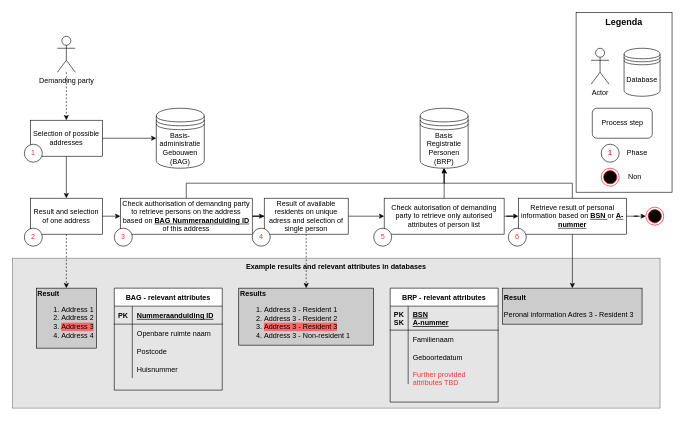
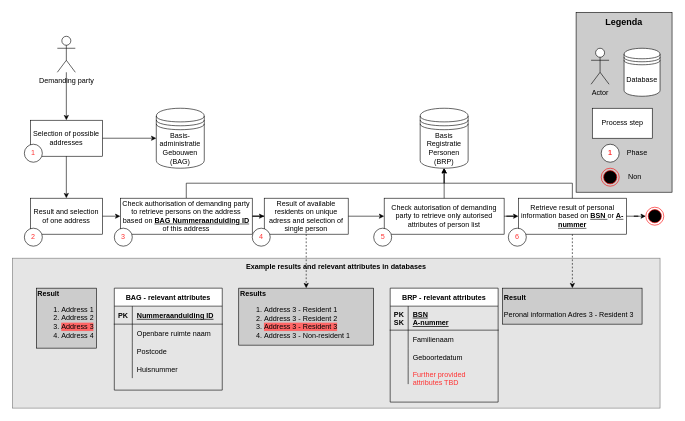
  <mxCell id="0" />
  <mxCell id="1" parent="0" />
  <mxCell id="2" value="Example results and relevant attributes in databases" style="rounded=0;whiteSpace=wrap;html=1;labelBackgroundColor=none;strokeColor=default;fillColor=#CCCCCC;opacity=50;horizontal=1;verticalAlign=top;fontStyle=1" parent="1" vertex="1"><mxGeometry y="430" width="1080" height="250" as="geometry" x="20" /></mxCell>
  <mxCell id="3" value="" style="edgeStyle=orthogonalEdgeStyle;rounded=0;orthogonalLoop=1;jettySize=auto;html=1;entryX=0;entryY=0.5;entryDx=0;entryDy=0;" parent="1" source="4" target="53" edge="1"><mxGeometry relative="1" as="geometry"><mxPoint x="0" y="230" as="targetPoint" /></mxGeometry></mxCell>
  <mxCell id="4" value="Selection of possible addresses" style="rounded=0;whiteSpace=wrap;html=1;" parent="1" vertex="1"><mxGeometry x="50" y="200" width="120" height="60" as="geometry" /></mxCell>
  <mxCell id="5" value="" style="edgeStyle=orthogonalEdgeStyle;rounded=0;orthogonalLoop=1;jettySize=auto;html=1;exitX=0.5;exitY=1;exitDx=0;exitDy=0;entryX=0.5;entryY=0;entryDx=0;entryDy=0;" parent="1" source="4" target="45" edge="1"><mxGeometry relative="1" as="geometry"><mxPoint x="110" y="330" as="targetPoint" /></mxGeometry></mxCell>
  <mxCell id="6" value="&lt;div&gt;&lt;b&gt;Result&lt;/b&gt;&lt;/div&gt;&lt;ol&gt;&lt;li&gt;&lt;span&gt;Address 1&lt;/span&gt;&lt;/li&gt;&lt;li&gt;&lt;span&gt;Address&amp;nbsp;2&lt;/span&gt;&lt;/li&gt;&lt;li&gt;&lt;span style=&quot;background-color: rgb(255 , 102 , 102)&quot;&gt;Address&amp;nbsp;3&lt;/span&gt;&lt;/li&gt;&lt;li&gt;&lt;span&gt;Address&amp;nbsp;4&lt;/span&gt;&lt;/li&gt;&lt;/ol&gt;" style="text;strokeColor=default;fillColor=#CCCCCC;html=1;whiteSpace=wrap;verticalAlign=middle;overflow=hidden;" parent="1" vertex="1"><mxGeometry x="60" y="480" width="100" height="100" as="geometry" /></mxCell>
  <mxCell id="7" value="BAG - relevant attributes" style="shape=table;startSize=30;container=1;collapsible=1;childLayout=tableLayout;fixedRows=1;rowLines=0;fontStyle=1;align=center;resizeLast=1;labelBackgroundColor=none;" parent="1" vertex="1"><mxGeometry x="190" y="480" width="180" height="170" as="geometry" /></mxCell>
  <mxCell id="8" value="" style="shape=tableRow;horizontal=0;startSize=0;swimlaneHead=0;swimlaneBody=0;fillColor=none;collapsible=0;dropTarget=0;points=[[0,0.5],[1,0.5]];portConstraint=eastwest;top=0;left=0;right=0;bottom=1;labelBackgroundColor=#FF6666;" parent="7" vertex="1"><mxGeometry y="30" width="180" height="30" as="geometry" /></mxCell>
  <mxCell id="9" value="PK" style="shape=partialRectangle;connectable=0;fillColor=none;top=0;left=0;bottom=0;right=0;fontStyle=1;overflow=hidden;labelBackgroundColor=none;" parent="8" vertex="1"><mxGeometry width="30" height="30" as="geometry"><mxRectangle width="30" height="30" as="alternateBounds" /></mxGeometry></mxCell>
  <mxCell id="10" value="Nummeraanduiding ID" style="shape=partialRectangle;connectable=0;fillColor=none;top=0;left=0;bottom=0;right=0;align=left;spacingLeft=6;fontStyle=5;overflow=hidden;labelBackgroundColor=none;" parent="8" vertex="1"><mxGeometry x="30" width="150" height="30" as="geometry"><mxRectangle width="150" height="30" as="alternateBounds" /></mxGeometry></mxCell>
  <mxCell id="11" value="" style="shape=tableRow;horizontal=0;startSize=0;swimlaneHead=0;swimlaneBody=0;fillColor=none;collapsible=0;dropTarget=0;points=[[0,0.5],[1,0.5]];portConstraint=eastwest;top=0;left=0;right=0;bottom=0;labelBackgroundColor=#FF6666;" parent="7" vertex="1"><mxGeometry y="60" width="180" height="30" as="geometry" /></mxCell>
  <mxCell id="12" value="" style="shape=partialRectangle;connectable=0;fillColor=none;top=0;left=0;bottom=0;right=0;editable=1;overflow=hidden;labelBackgroundColor=#FF6666;" parent="11" vertex="1"><mxGeometry width="30" height="30" as="geometry"><mxRectangle width="30" height="30" as="alternateBounds" /></mxGeometry></mxCell>
  <mxCell id="13" value="Openbare ruimte naam" style="shape=partialRectangle;connectable=0;fillColor=none;top=0;left=0;bottom=0;right=0;align=left;spacingLeft=6;overflow=hidden;labelBackgroundColor=none;" parent="11" vertex="1"><mxGeometry x="30" width="150" height="30" as="geometry"><mxRectangle width="150" height="30" as="alternateBounds" /></mxGeometry></mxCell>
  <mxCell id="14" value="" style="shape=tableRow;horizontal=0;startSize=0;swimlaneHead=0;swimlaneBody=0;fillColor=none;collapsible=0;dropTarget=0;points=[[0,0.5],[1,0.5]];portConstraint=eastwest;top=0;left=0;right=0;bottom=0;labelBackgroundColor=#FF6666;" parent="7" vertex="1"><mxGeometry y="90" width="180" height="30" as="geometry" /></mxCell>
  <mxCell id="15" value="" style="shape=partialRectangle;connectable=0;fillColor=none;top=0;left=0;bottom=0;right=0;editable=1;overflow=hidden;labelBackgroundColor=#FF6666;" parent="14" vertex="1"><mxGeometry width="30" height="30" as="geometry"><mxRectangle width="30" height="30" as="alternateBounds" /></mxGeometry></mxCell>
  <mxCell id="16" value="Postcode" style="shape=partialRectangle;connectable=0;fillColor=none;top=0;left=0;bottom=0;right=0;align=left;spacingLeft=6;overflow=hidden;labelBackgroundColor=none;" parent="14" vertex="1"><mxGeometry x="30" width="150" height="30" as="geometry"><mxRectangle width="150" height="30" as="alternateBounds" /></mxGeometry></mxCell>
  <mxCell id="17" value="" style="shape=tableRow;horizontal=0;startSize=0;swimlaneHead=0;swimlaneBody=0;fillColor=none;collapsible=0;dropTarget=0;points=[[0,0.5],[1,0.5]];portConstraint=eastwest;top=0;left=0;right=0;bottom=0;labelBackgroundColor=#FF6666;" parent="7" vertex="1"><mxGeometry y="120" width="180" height="30" as="geometry" /></mxCell>
  <mxCell id="18" value="" style="shape=partialRectangle;connectable=0;fillColor=none;top=0;left=0;bottom=0;right=0;editable=1;overflow=hidden;labelBackgroundColor=#FF6666;" parent="17" vertex="1"><mxGeometry width="30" height="30" as="geometry"><mxRectangle width="30" height="30" as="alternateBounds" /></mxGeometry></mxCell>
  <mxCell id="19" value="Huisnummer" style="shape=partialRectangle;connectable=0;fillColor=none;top=0;left=0;bottom=0;right=0;align=left;spacingLeft=6;overflow=hidden;labelBackgroundColor=none;" parent="17" vertex="1"><mxGeometry x="30" width="150" height="30" as="geometry"><mxRectangle width="150" height="30" as="alternateBounds" /></mxGeometry></mxCell>
  <mxCell id="20" value="" style="endArrow=classic;html=1;rounded=0;entryX=0;entryY=0.5;entryDx=0;entryDy=0;exitX=1;exitY=0.5;exitDx=0;exitDy=0;" parent="1" source="45" target="24" edge="1"><mxGeometry width="50" height="50" relative="1" as="geometry"><mxPoint x="210" y="410" as="sourcePoint" /><mxPoint x="260" y="380" as="targetPoint" /></mxGeometry></mxCell>
  <mxCell id="21" value="" style="edgeStyle=orthogonalEdgeStyle;rounded=0;orthogonalLoop=1;jettySize=auto;html=1;exitX=0.5;exitY=1;exitDx=0;exitDy=0;dashed=1;" parent="1" source="47" target="25" edge="1"><mxGeometry relative="1" as="geometry" /></mxCell>
  <mxCell id="22" value="" style="edgeStyle=orthogonalEdgeStyle;rounded=0;orthogonalLoop=1;jettySize=auto;html=1;exitX=0.5;exitY=0;exitDx=0;exitDy=0;entryX=0.5;entryY=1;entryDx=0;entryDy=0;" parent="1" source="24" target="54" edge="1"><mxGeometry relative="1" as="geometry"><mxPoint x="520" y="250" as="targetPoint" /></mxGeometry></mxCell>
  <mxCell id="23" value="" style="edgeStyle=orthogonalEdgeStyle;rounded=0;orthogonalLoop=1;jettySize=auto;html=1;" parent="1" source="24" target="47" edge="1"><mxGeometry relative="1" as="geometry" /></mxCell>
  <mxCell id="24" value="Check authorisation of demanding party to retrieve persons on the address based on&amp;nbsp;&lt;b&gt;&lt;u&gt;BAG Nummeraanduiding ID&lt;/u&gt;&lt;/b&gt; of this address" style="rounded=0;whiteSpace=wrap;html=1;" parent="1" vertex="1"><mxGeometry x="200" y="330" width="220" height="60" as="geometry" /></mxCell>
  <mxCell id="25" value="&lt;div&gt;&lt;b&gt;Results&lt;/b&gt;&lt;/div&gt;&lt;ol&gt;&lt;li&gt;Address&amp;nbsp;3 - Resident 1&lt;/li&gt;&lt;li&gt;Address&amp;nbsp;3 - Resident 2&lt;/li&gt;&lt;li&gt;&lt;span style=&quot;background-color: rgb(255 , 102 , 102)&quot;&gt;Address&amp;nbsp;3 - Resident 3&lt;/span&gt;&lt;/li&gt;&lt;li&gt;Address&amp;nbsp;3 - Non-resident 1&lt;br&gt;&lt;/li&gt;&lt;/ol&gt;" style="text;strokeColor=default;fillColor=#CCCCCC;html=1;whiteSpace=wrap;verticalAlign=middle;overflow=hidden;" parent="1" vertex="1"><mxGeometry x="397.5" y="480" width="225" height="95" as="geometry" /></mxCell>
- <mxCell id="26" value="" style="edgeStyle=orthogonalEdgeStyle;rounded=0;orthogonalLoop=1;jettySize=auto;html=1;dashed=0;" parent="1" source="28" target="52" edge="1"><mxGeometry relative="1" as="geometry" /></mxCell>
+ <mxCell id="26" value="" style="edgeStyle=orthogonalEdgeStyle;rounded=0;orthogonalLoop=1;jettySize=auto;html=1;dashed=1;" parent="1" source="28" target="52" edge="1"><mxGeometry relative="1" as="geometry" /></mxCell>
  <mxCell id="27" value="" style="edgeStyle=orthogonalEdgeStyle;rounded=0;orthogonalLoop=1;jettySize=auto;html=1;" parent="1" source="28" target="55" edge="1"><mxGeometry relative="1" as="geometry" /></mxCell>
  <mxCell id="28" value="Retrieve result of personal information based on &lt;b&gt;&lt;u&gt;BSN &lt;/u&gt;&lt;/b&gt;or &lt;b&gt;&lt;u&gt;A-nummer&lt;/u&gt;&lt;/b&gt;" style="rounded=0;whiteSpace=wrap;html=1;" parent="1" vertex="1"><mxGeometry x="863.75" y="330" width="180" height="60" as="geometry" /></mxCell>
  <mxCell id="29" value="BRP - relevant attributes" style="shape=table;startSize=30;container=1;collapsible=1;childLayout=tableLayout;fixedRows=1;rowLines=0;fontStyle=1;align=center;resizeLast=1;labelBackgroundColor=none;" parent="1" vertex="1"><mxGeometry x="650" y="480" width="180" height="190" as="geometry" /></mxCell>
  <mxCell id="30" value="" style="shape=tableRow;horizontal=0;startSize=0;swimlaneHead=0;swimlaneBody=0;fillColor=none;collapsible=0;dropTarget=0;points=[[0,0.5],[1,0.5]];portConstraint=eastwest;top=0;left=0;right=0;bottom=1;labelBackgroundColor=#FF6666;" parent="29" vertex="1"><mxGeometry y="30" width="180" height="40" as="geometry" /></mxCell>
  <mxCell id="31" value="PK&#10;SK" style="shape=partialRectangle;connectable=0;fillColor=none;top=0;left=0;bottom=0;right=0;fontStyle=1;overflow=hidden;labelBackgroundColor=none;" parent="30" vertex="1"><mxGeometry width="30" height="40" as="geometry"><mxRectangle width="30" height="40" as="alternateBounds" /></mxGeometry></mxCell>
  <mxCell id="32" value="BSN&#10;A-nummer" style="shape=partialRectangle;connectable=0;fillColor=none;top=0;left=0;bottom=0;right=0;align=left;spacingLeft=6;fontStyle=5;overflow=hidden;labelBackgroundColor=none;" parent="30" vertex="1"><mxGeometry x="30" width="150" height="40" as="geometry"><mxRectangle width="150" height="40" as="alternateBounds" /></mxGeometry></mxCell>
  <mxCell id="33" value="" style="shape=tableRow;horizontal=0;startSize=0;swimlaneHead=0;swimlaneBody=0;fillColor=none;collapsible=0;dropTarget=0;points=[[0,0.5],[1,0.5]];portConstraint=eastwest;top=0;left=0;right=0;bottom=0;labelBackgroundColor=#FF6666;" parent="29" vertex="1"><mxGeometry y="70" width="180" height="30" as="geometry" /></mxCell>
  <mxCell id="34" value="" style="shape=partialRectangle;connectable=0;fillColor=none;top=0;left=0;bottom=0;right=0;editable=1;overflow=hidden;labelBackgroundColor=#FF6666;" parent="33" vertex="1"><mxGeometry width="30" height="30" as="geometry"><mxRectangle width="30" height="30" as="alternateBounds" /></mxGeometry></mxCell>
  <mxCell id="35" value="Familienaam" style="shape=partialRectangle;connectable=0;fillColor=none;top=0;left=0;bottom=0;right=0;align=left;spacingLeft=6;overflow=hidden;labelBackgroundColor=none;" parent="33" vertex="1"><mxGeometry x="30" width="150" height="30" as="geometry"><mxRectangle width="150" height="30" as="alternateBounds" /></mxGeometry></mxCell>
  <mxCell id="36" value="" style="shape=tableRow;horizontal=0;startSize=0;swimlaneHead=0;swimlaneBody=0;fillColor=none;collapsible=0;dropTarget=0;points=[[0,0.5],[1,0.5]];portConstraint=eastwest;top=0;left=0;right=0;bottom=0;labelBackgroundColor=#FF6666;" parent="29" vertex="1"><mxGeometry y="100" width="180" height="30" as="geometry" /></mxCell>
  <mxCell id="37" value="" style="shape=partialRectangle;connectable=0;fillColor=none;top=0;left=0;bottom=0;right=0;editable=1;overflow=hidden;labelBackgroundColor=#FF6666;" parent="36" vertex="1"><mxGeometry width="30" height="30" as="geometry"><mxRectangle width="30" height="30" as="alternateBounds" /></mxGeometry></mxCell>
  <mxCell id="38" value="Geboortedatum" style="shape=partialRectangle;connectable=0;fillColor=none;top=0;left=0;bottom=0;right=0;align=left;spacingLeft=6;overflow=hidden;labelBackgroundColor=none;" parent="36" vertex="1"><mxGeometry x="30" width="150" height="30" as="geometry"><mxRectangle width="150" height="30" as="alternateBounds" /></mxGeometry></mxCell>
  <mxCell id="39" value="" style="shape=tableRow;horizontal=0;startSize=0;swimlaneHead=0;swimlaneBody=0;fillColor=none;collapsible=0;dropTarget=0;points=[[0,0.5],[1,0.5]];portConstraint=eastwest;top=0;left=0;right=0;bottom=0;labelBackgroundColor=#FF6666;" parent="29" vertex="1"><mxGeometry y="130" width="180" height="40" as="geometry" /></mxCell>
  <mxCell id="40" value="" style="shape=partialRectangle;connectable=0;fillColor=none;top=0;left=0;bottom=0;right=0;editable=1;overflow=hidden;labelBackgroundColor=#FF6666;" parent="39" vertex="1"><mxGeometry width="30" height="40" as="geometry"><mxRectangle width="30" height="30" as="alternateBounds" /></mxGeometry></mxCell>
  <mxCell id="41" value="Further provided&#10;attributes TBD" style="shape=partialRectangle;connectable=0;fillColor=none;top=0;left=0;bottom=0;right=0;align=left;spacingLeft=6;overflow=hidden;labelBackgroundColor=none;fontColor=#FF3333;" parent="39" vertex="1"><mxGeometry x="30" width="150" height="40" as="geometry"><mxRectangle width="150" height="30" as="alternateBounds" /></mxGeometry></mxCell>
- <mxCell id="42" value="" style="edgeStyle=orthogonalEdgeStyle;rounded=0;orthogonalLoop=1;jettySize=auto;html=1;dashed=1;" parent="1" source="43" target="4" edge="1"><mxGeometry relative="1" as="geometry" /></mxCell>
+ <mxCell id="42" value="" style="edgeStyle=orthogonalEdgeStyle;rounded=0;orthogonalLoop=1;jettySize=auto;html=1;" parent="1" source="43" target="4" edge="1"><mxGeometry relative="1" as="geometry" /></mxCell>
  <mxCell id="43" value="Demanding party" style="shape=umlActor;verticalLabelPosition=bottom;verticalAlign=top;html=1;outlineConnect=0;" parent="1" vertex="1"><mxGeometry x="95" y="60" width="30" height="60" as="geometry" /></mxCell>
- <mxCell id="44" value="" style="edgeStyle=orthogonalEdgeStyle;rounded=0;orthogonalLoop=1;jettySize=auto;html=1;dashed=1;" parent="1" source="45" target="6" edge="1"><mxGeometry relative="1" as="geometry" /></mxCell>
  <mxCell id="45" value="Result and selection of one address" style="rounded=0;whiteSpace=wrap;html=1;" parent="1" vertex="1"><mxGeometry x="50" y="330" width="120" height="60" as="geometry" /></mxCell>
  <mxCell id="46" value="" style="edgeStyle=orthogonalEdgeStyle;rounded=0;orthogonalLoop=1;jettySize=auto;html=1;" parent="1" source="47" target="49" edge="1"><mxGeometry relative="1" as="geometry" /></mxCell>
  <mxCell id="47" value="Result of available residents on unique adress and selection of single person" style="rounded=0;whiteSpace=wrap;html=1;" parent="1" vertex="1"><mxGeometry x="440" y="330" width="140" height="60" as="geometry" /></mxCell>
  <mxCell id="48" value="" style="edgeStyle=orthogonalEdgeStyle;rounded=0;orthogonalLoop=1;jettySize=auto;html=1;" parent="1" source="49" target="28" edge="1"><mxGeometry relative="1" as="geometry" /></mxCell>
  <mxCell id="49" value="Check autorisation of demanding party to retrieve only autorised attributes of person list" style="rounded=0;whiteSpace=wrap;html=1;" parent="1" vertex="1"><mxGeometry x="640" y="330" width="200" height="60" as="geometry" /></mxCell>
  <mxCell id="50" value="" style="edgeStyle=orthogonalEdgeStyle;rounded=0;orthogonalLoop=1;jettySize=auto;html=1;exitX=0.5;exitY=0;exitDx=0;exitDy=0;entryX=0.5;entryY=1;entryDx=0;entryDy=0;" parent="1" source="49" target="54" edge="1"><mxGeometry relative="1" as="geometry"><mxPoint x="320" y="340" as="sourcePoint" /><mxPoint x="520" y="250" as="targetPoint" /></mxGeometry></mxCell>
  <mxCell id="51" value="" style="edgeStyle=orthogonalEdgeStyle;rounded=0;orthogonalLoop=1;jettySize=auto;html=1;exitX=0.5;exitY=0;exitDx=0;exitDy=0;entryX=0.5;entryY=1;entryDx=0;entryDy=0;" parent="1" source="28" target="54" edge="1"><mxGeometry relative="1" as="geometry"><mxPoint x="750" y="340" as="sourcePoint" /><mxPoint x="520" y="250" as="targetPoint" /></mxGeometry></mxCell>
  <mxCell id="52" value="&lt;div&gt;&lt;b&gt;Result&lt;/b&gt;&lt;/div&gt;&lt;div&gt;&lt;b&gt;&lt;br&gt;&lt;/b&gt;&lt;/div&gt;&lt;div&gt;&lt;span&gt;Peronal information Adres 3 - Resident 3&lt;/span&gt;&lt;/div&gt;" style="text;strokeColor=default;fillColor=#CCCCCC;html=1;whiteSpace=wrap;verticalAlign=middle;overflow=hidden;" parent="1" vertex="1"><mxGeometry x="837.5" y="480" width="232.5" height="60" as="geometry" /></mxCell>
  <mxCell id="53" value="Basis-&lt;br&gt;administratie Gebouwen (BAG)" style="shape=datastore;whiteSpace=wrap;html=1;" parent="1" vertex="1"><mxGeometry x="260" y="180" width="80" height="100" as="geometry" /></mxCell>
  <mxCell id="54" value="Basis Registratie&lt;br&gt;Personen (BRP)" style="shape=datastore;whiteSpace=wrap;html=1;" parent="1" vertex="1"><mxGeometry x="700" y="180" width="80" height="100" as="geometry" /></mxCell>
  <mxCell id="55" value="" style="ellipse;html=1;shape=endState;fillColor=#000000;strokeColor=#ff0000;" parent="1" vertex="1"><mxGeometry x="1076.25" y="345" width="30" height="30" as="geometry" /></mxCell>
  <mxCell id="56" value="&lt;font color=&quot;#ff3333&quot;&gt;1&lt;/font&gt;" style="ellipse;whiteSpace=wrap;html=1;aspect=fixed;" parent="1" vertex="1"><mxGeometry x="40" y="240" width="30" height="30" as="geometry" /></mxCell>
  <mxCell id="57" value="&lt;font color=&quot;#ff3333&quot;&gt;2&lt;/font&gt;" style="ellipse;whiteSpace=wrap;html=1;aspect=fixed;" parent="1" vertex="1"><mxGeometry x="40" y="380" width="30" height="30" as="geometry" /></mxCell>
  <mxCell id="58" value="&lt;font color=&quot;#ff3333&quot;&gt;3&lt;/font&gt;" style="ellipse;whiteSpace=wrap;html=1;aspect=fixed;" parent="1" vertex="1"><mxGeometry x="190" y="380" width="30" height="30" as="geometry" /></mxCell>
  <mxCell id="59" value="&lt;font color=&quot;#ff3333&quot;&gt;4&lt;/font&gt;" style="ellipse;whiteSpace=wrap;html=1;aspect=fixed;" parent="1" vertex="1"><mxGeometry x="420" y="380" width="30" height="30" as="geometry" /></mxCell>
  <mxCell id="60" value="&lt;font color=&quot;#ff3333&quot;&gt;5&lt;/font&gt;" style="ellipse;whiteSpace=wrap;html=1;aspect=fixed;" parent="1" vertex="1"><mxGeometry x="622.5" y="380" width="30" height="30" as="geometry" /></mxCell>
  <mxCell id="61" value="&lt;font color=&quot;#ff3333&quot;&gt;6&lt;/font&gt;" style="ellipse;whiteSpace=wrap;html=1;aspect=fixed;" parent="1" vertex="1"><mxGeometry x="847" y="380" width="30" height="30" as="geometry" /></mxCell>
  <mxCell id="62" value="" style="group" vertex="1" connectable="0" parent="1"><mxGeometry x="960" y="20" width="160" height="300" as="geometry" /></mxCell>
- <mxCell id="63" value="&lt;b&gt;&lt;font style=&quot;font-size: 15px&quot;&gt;Legenda&lt;/font&gt;&lt;/b&gt;" style="rounded=0;whiteSpace=wrap;html=1;verticalAlign=top;" parent="62" vertex="1"><mxGeometry width="160" height="300" as="geometry" /></mxCell>
+ <mxCell id="63" value="&lt;b&gt;&lt;font style=&quot;font-size: 15px&quot;&gt;Legenda&lt;/font&gt;&lt;/b&gt;" style="rounded=0;whiteSpace=wrap;html=1;verticalAlign=top;fillColor=#cccccc;" parent="62" vertex="1"><mxGeometry width="160" height="300" as="geometry" /></mxCell>
  <mxCell id="64" value="Actor" style="shape=umlActor;html=1;verticalLabelPosition=bottom;verticalAlign=top;align=center;" parent="62" vertex="1"><mxGeometry x="25" y="60" width="30" height="60" as="geometry" /></mxCell>
  <mxCell id="65" value="Database" style="shape=datastore;whiteSpace=wrap;html=1;" parent="62" vertex="1"><mxGeometry x="80" y="60" width="60" height="80" as="geometry" /></mxCell>
- <mxCell id="66" value="Process step" style="html=1;dashed=0;whitespace=wrap;rounded=1;" parent="62" vertex="1"><mxGeometry x="27" y="160" width="100" height="50" as="geometry" /></mxCell>
+ <mxCell id="66" value="Process step" style="html=1;dashed=0;whitespace=wrap;" parent="62" vertex="1"><mxGeometry x="27" y="160" width="100" height="50" as="geometry" /></mxCell>
  <mxCell id="67" value="" style="ellipse;html=1;shape=endState;fillColor=#000000;strokeColor=#ff0000;" parent="62" vertex="1"><mxGeometry x="41.88" y="260" width="30" height="30" as="geometry" /></mxCell>
  <mxCell id="68" value="Non" style="text;html=1;strokeColor=none;fillColor=none;align=center;verticalAlign=middle;whiteSpace=wrap;rounded=0;" parent="62" vertex="1"><mxGeometry x="78.13" y="265" width="40" height="20" as="geometry" /></mxCell>
  <mxCell id="69" value="&lt;font color=&quot;#ff3333&quot;&gt;&lt;b&gt;1&lt;/b&gt;&lt;/font&gt;" style="ellipse;whiteSpace=wrap;html=1;" vertex="1" parent="62"><mxGeometry x="41.88" y="220" width="30" height="30" as="geometry" /></mxCell>
  <mxCell id="70" value="Phase" style="text;html=1;strokeColor=none;fillColor=none;align=center;verticalAlign=middle;whiteSpace=wrap;rounded=0;opacity=50;" vertex="1" parent="62"><mxGeometry x="81.88" y="225" width="40" height="20" as="geometry" /></mxCell>
